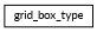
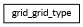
  digraph {
    rankdir=LR
    fontname=Lato
-   n1 [color=black fillcolor=white fontname=Lato fontsize=10 height=0.2 label=grid_box_type shape=record style=filled width=0.4]
+   n1 [color=black fillcolor=white fontname=Lato fontsize=10 height=0.2 label=grid_grid_type shape=record style=filled width=0.4]
  }
